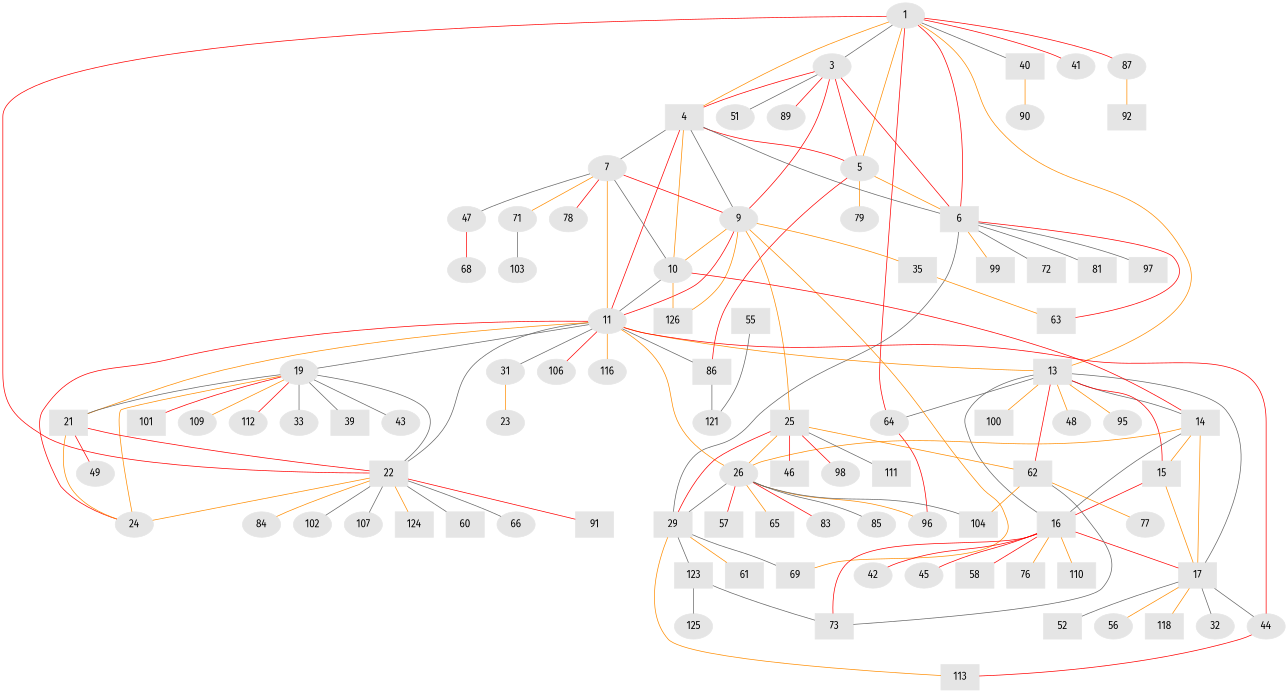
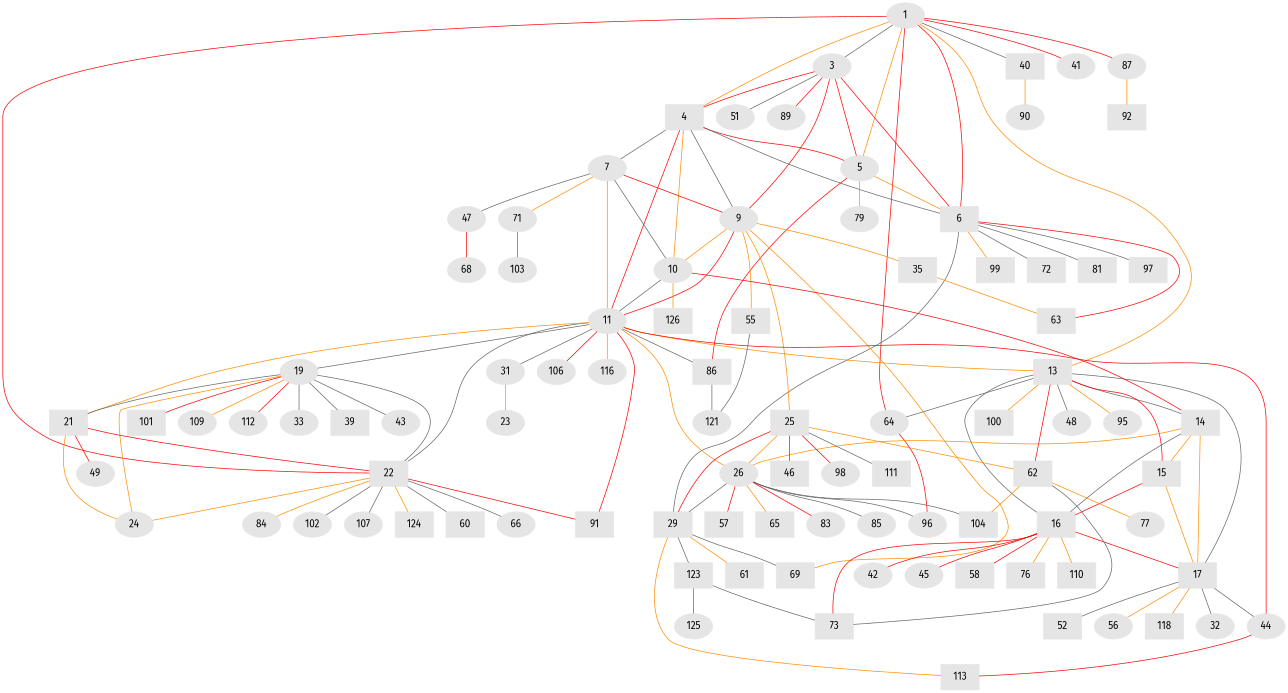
  graph {
    fontname="Fira Sans"
    node [color=gray90 fontname="Fira Sans" shape=ellipse style=filled]
    edge [color=gray40 fontname="Fira Sans"]
    1 [super="+2"]
    3 [super="+34"]
    4 [shape=box super="+8"]
    5 [super="+38"]
    6 [shape=box super="+37"]
    13 [shape=box super="+18"]
    22 [shape=box super="+23"]
    40 [shape=box super="+50"]
    41
    64
    87
    9 [super="+82"]
    51 [super="+119"]
    89
    7 [super="+12"]
    10 [super="+75"]
    11 [super="+20"]
    79
    86 [shape=box]
    29 [shape=box super="+30"]
    63 [shape=box super="+70"]
    72 [shape=box]
    81 [shape=box]
    97 [shape=box super="+122"]
    99 [shape=box]
    14 [shape=box]
    15 [shape=box super="+115"]
    16 [shape=box super="+80"]
    17 [shape=box super="+36"]
    48 [super="+74"]
    62 [shape=box]
    95
    100 [shape=box]
    24 [super="+88"]
    60 [shape=box]
    66
    84
    91 [shape=box]
    102
    107
    124 [shape=box]
    90 [super="+93"]
    96 [super="+117"]
    92 [shape=box]
    25 [shape=box super="+27"]
    35 [shape=box]
    55 [shape=box]
    69 [shape=box]
    47 [super="+94"]
    71 [super="+114"]
-   78
    126 [shape=box]
    19 [super="+67"]
    21 [shape=box]
    26 [super="+28"]
    31 [super="+105"]
    44
    106
    116
    121
    61 [shape=box]
    113 [shape=box super="+120"]
    123 [shape=box]
    68
    103
    46 [shape=box]
    98
    111 [shape=box]
    33
    39 [shape=box]
    43
    101 [shape=box]
    109
    112
    49
    57 [shape=box super="+59"]
    65 [shape=box]
    83
    85
    104 [shape=box]
    n81 [label=23]
    42
    45
    58 [shape=box]
    73 [shape=box super="+108"]
    76 [shape=box]
    110 [shape=box]
    32
    52 [shape=box]
    56
    118 [shape=box]
    77
    125
    1 -- 3 [weight=2]
    1 -- 4 [color=darkorange weight=2]
    1 -- 5 [color=darkorange weight=2]
    1 -- 6 [color=red weight=2]
    1 -- 13 [color=darkorange]
    1 -- 22 [color=red]
    1 -- 40
    1 -- 41 [color=red]
    1 -- 64 [color=red]
    1 -- 87 [color=red]
    3 -- 4 [color=red]
    3 -- 5 [color=red]
    3 -- 6 [color=red]
    3 -- 9 [color=red]
    3 -- 51
    3 -- 89 [color=red]
    4 -- 5 [color=red]
    4 -- 6
    4 -- 9
    4 -- 7 [weight=2]
    4 -- 10 [color=darkorange]
    4 -- 11 [color=red]
    5 -- 6 [color=darkorange]
    5 -- 79 [color=darkorange]
    5 -- 86 [color=red]
    6 -- 29
    6 -- 63 [color=red]
    6 -- 72
    6 -- 81
    6 -- 97
    6 -- 99 [color=darkorange]
    13 -- 64
    13 -- 14 [weight=2]
    13 -- 15 [color=red weight=2]
    13 -- 16 [weight=2]
    13 -- 17 [weight=2]
-   13 -- 48 [color=darkorange]
+   13 -- 48
    13 -- 62 [color=red]
    13 -- 95 [color=darkorange]
    13 -- 100 [color=darkorange]
    22 -- 24 [color=darkorange weight=2]
    22 -- 60
    22 -- 66
    22 -- 84 [color=darkorange]
    22 -- 91 [color=red]
    22 -- 102
    22 -- 107
    22 -- 124 [color=darkorange]
    40 -- 90 [color=darkorange]
    64 -- 96 [color=red]
    87 -- 92 [color=darkorange]
    9 -- 10 [color=darkorange]
    9 -- 11 [color=red]
    9 -- 25 [color=darkorange]
    9 -- 35 [color=darkorange]
-   9 -- 126 [color=darkorange]
+   9 -- 55 [color=darkorange]
    9 -- 69 [color=darkorange]
    7 -- 9 [color=red weight=2]
    7 -- 10 [weight=2]
    7 -- 11 [color=darkorange weight=2]
    7 -- 47
    7 -- 71 [color=darkorange]
-   7 -- 78 [color=red]
    10 -- 11
    10 -- 14 [color=red]
    10 -- 126 [color=darkorange]
    11 -- 13 [color=darkorange]
    11 -- 22 [weight=2]
    11 -- 86
-   11 -- 24 [color=red]
+   11 -- 91 [color=red]
    11 -- 19
    11 -- 21 [color=darkorange]
    11 -- 26 [color=darkorange]
    11 -- 31
    11 -- 44 [color=red]
    11 -- 106 [color=red]
    11 -- 116 [color=darkorange]
    86 -- 121
    29 -- 69
    29 -- 61 [color=darkorange]
    29 -- 113 [color=darkorange]
    29 -- 123
    14 -- 15 [color=darkorange]
    14 -- 16
    14 -- 17 [color=darkorange]
    14 -- 26 [color=darkorange]
    15 -- 16 [color=red]
    15 -- 17 [color=darkorange]
    16 -- 17 [color=red]
    16 -- 42 [color=red]
    16 -- 45 [color=red]
    16 -- 58 [color=red]
    16 -- 73 [color=red]
    16 -- 76 [color=darkorange]
    16 -- 110 [color=darkorange]
    17 -- 44
    17 -- 32
    17 -- 52
    17 -- 56 [color=darkorange]
    17 -- 118 [color=darkorange]
    62 -- 104 [color=darkorange]
    62 -- 73
    62 -- 77 [color=darkorange]
    25 -- 29 [color=red weight=4]
    25 -- 62 [color=darkorange]
    25 -- 26 [color=darkorange weight=4]
    25 -- 46 [color=red]
    25 -- 98 [color=red]
    25 -- 111
    35 -- 63 [color=darkorange]
    55 -- 121
    47 -- 68 [color=red]
    71 -- 103
    19 -- 22 [weight=2]
    19 -- 24 [color=darkorange]
    19 -- 21
    19 -- 33
    19 -- 39
    19 -- 43
    19 -- 101 [color=red]
    19 -- 109 [color=darkorange]
    19 -- 112 [color=red]
    21 -- 22 [color=red weight=2]
    21 -- 24 [color=darkorange]
    21 -- 49 [color=red]
    26 -- 29 [weight=4]
-   26 -- 96 [color=darkorange]
+   26 -- 96
    26 -- 57 [color=red]
    26 -- 65 [color=darkorange]
    26 -- 83 [color=red]
    26 -- 85
    26 -- 104
    31 -- n81 [color=darkorange]
    44 -- 113 [color=red]
    123 -- 73
    123 -- 125
  }
